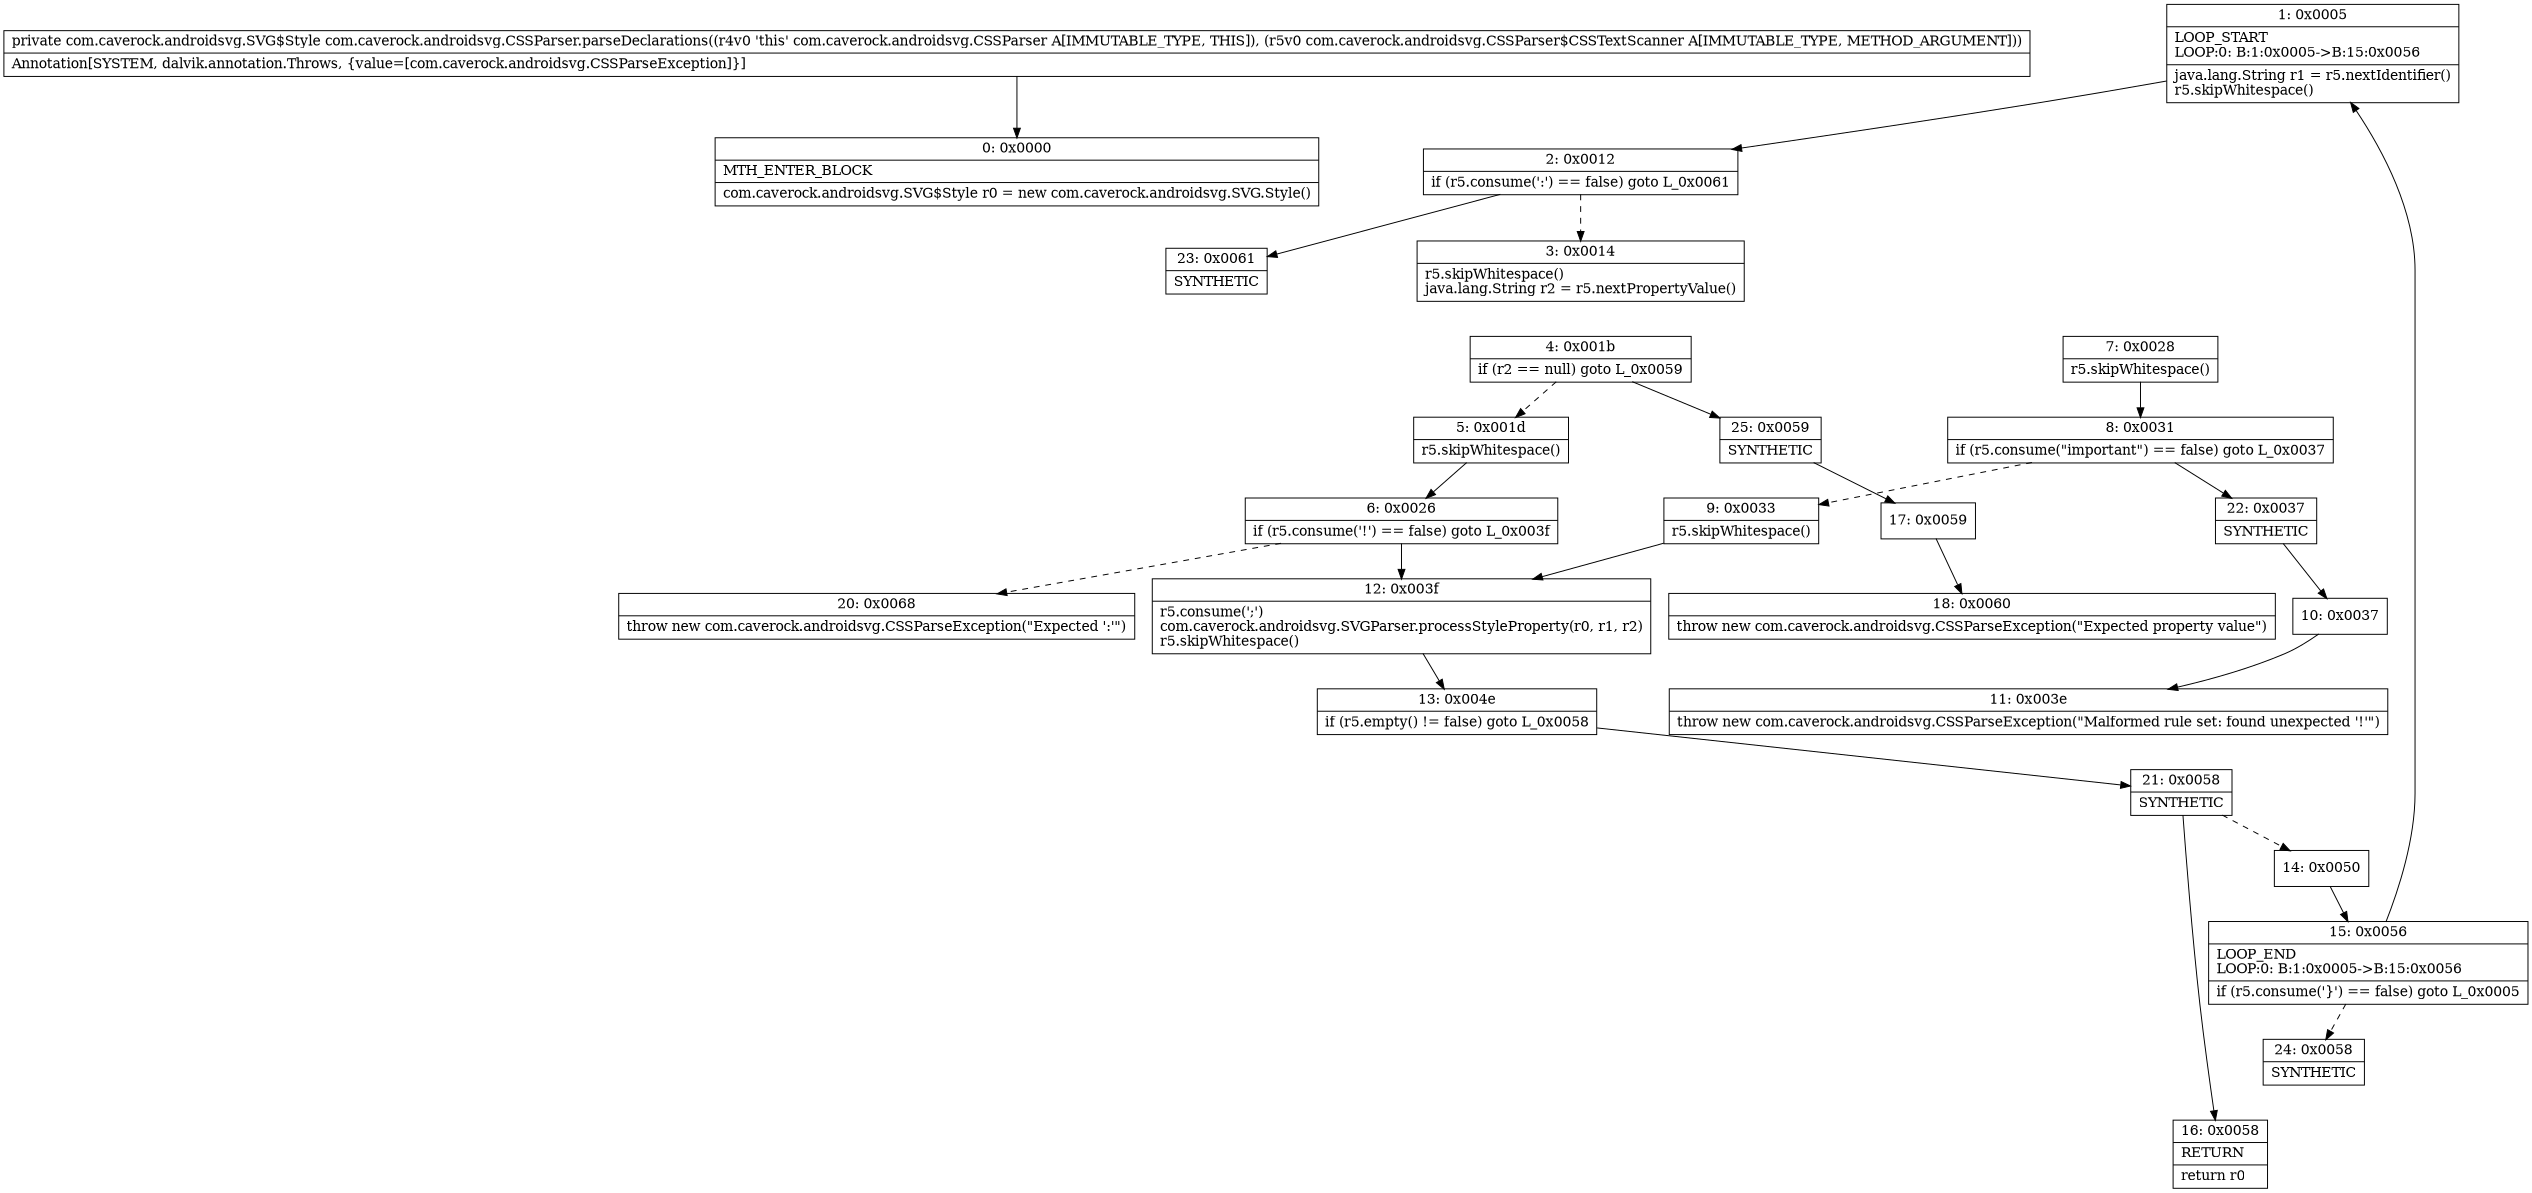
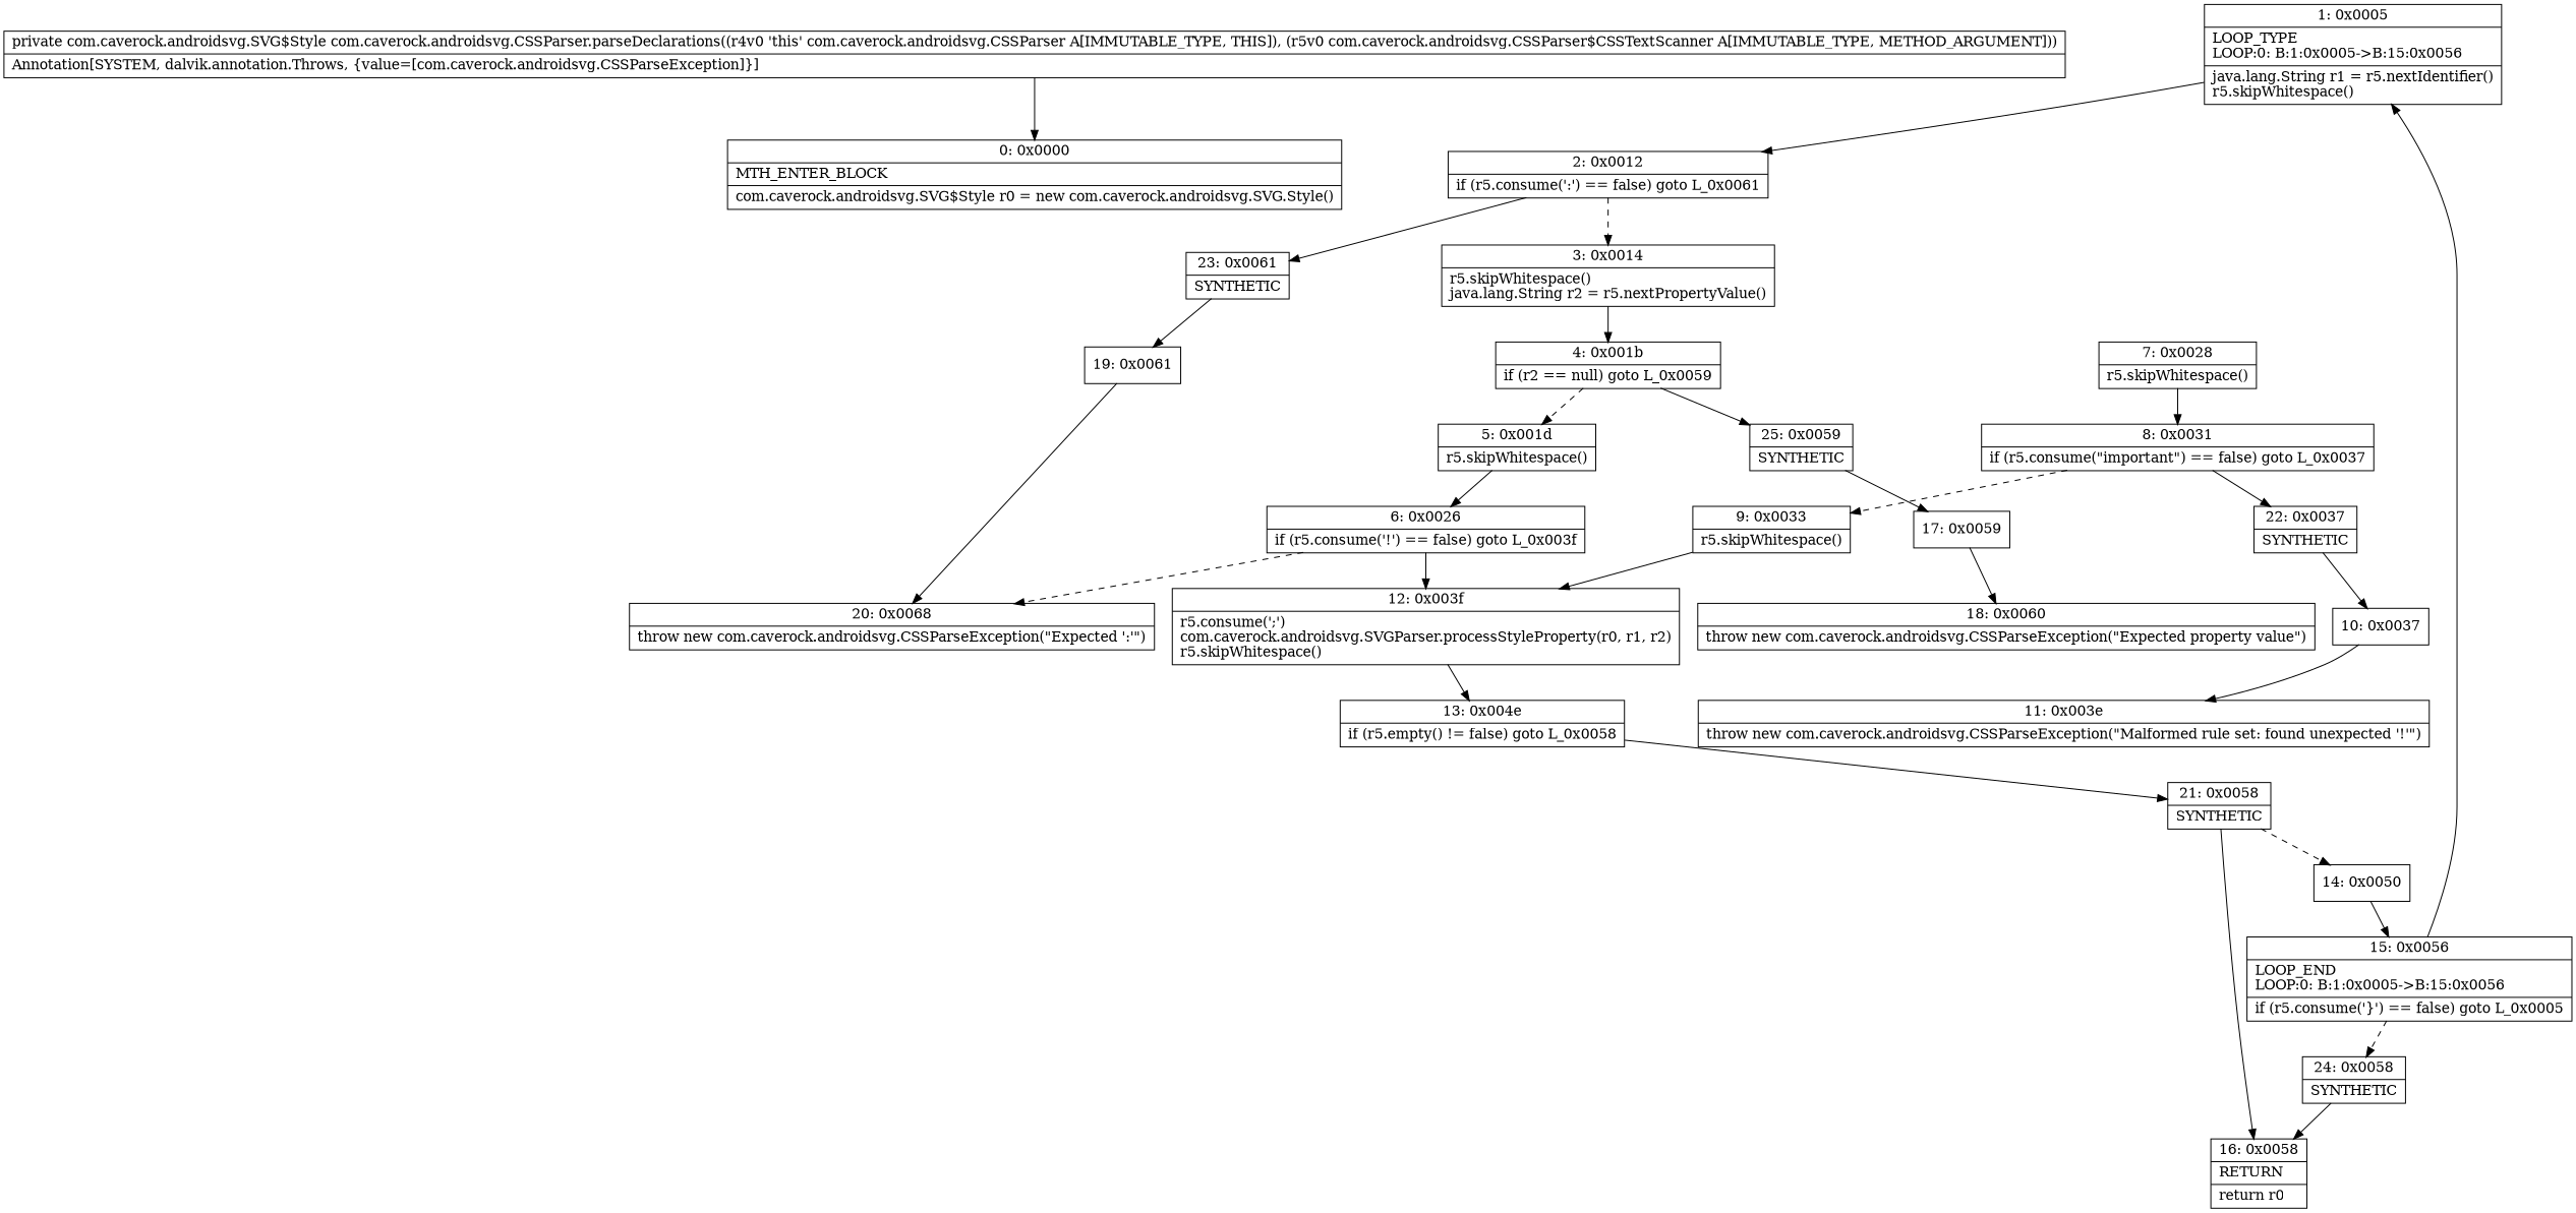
  digraph {
    node [shape=record]
    n1 [label="{0\:\ 0x0000|MTH_ENTER_BLOCK\l|com.caverock.androidsvg.SVG$Style r0 = new com.caverock.androidsvg.SVG.Style()\l}"]
-   n2 [label="{1\:\ 0x0005|LOOP_START\lLOOP:0: B:1:0x0005\-\>B:15:0x0056\l|java.lang.String r1 = r5.nextIdentifier()\lr5.skipWhitespace()\l}"]
+   n2 [label="{1\:\ 0x0005|LOOP_TYPE\lLOOP:0: B:1:0x0005\-\>B:15:0x0056\l|java.lang.String r1 = r5.nextIdentifier()\lr5.skipWhitespace()\l}"]
    n3 [label="{2\:\ 0x0012|if (r5.consume(':') == false) goto L_0x0061\l}"]
    n4 [label="{3\:\ 0x0014|r5.skipWhitespace()\ljava.lang.String r2 = r5.nextPropertyValue()\l}"]
    n5 [label="{23\:\ 0x0061|SYNTHETIC\l}"]
    n6 [label="{4\:\ 0x001b|if (r2 == null) goto L_0x0059\l}"]
+   n7 [label="{19\:\ 0x0061}"]
    n8 [label="{5\:\ 0x001d|r5.skipWhitespace()\l}"]
    n9 [label="{25\:\ 0x0059|SYNTHETIC\l}"]
    n10 [label="{6\:\ 0x0026|if (r5.consume('!') == false) goto L_0x003f\l}"]
    n11 [label="{17\:\ 0x0059}"]
    n12 [label="{12\:\ 0x003f|r5.consume(';')\lcom.caverock.androidsvg.SVGParser.processStyleProperty(r0, r1, r2)\lr5.skipWhitespace()\l}"]
    n13 [label="{20\:\ 0x0068|throw new com.caverock.androidsvg.CSSParseException(\"Expected ':'\")\l}"]
    n14 [label="{7\:\ 0x0028|r5.skipWhitespace()\l}"]
    n15 [label="{8\:\ 0x0031|if (r5.consume(\"important\") == false) goto L_0x0037\l}"]
    n16 [label="{13\:\ 0x004e|if (r5.empty() != false) goto L_0x0058\l}"]
    n17 [label="{9\:\ 0x0033|r5.skipWhitespace()\l}"]
    n18 [label="{22\:\ 0x0037|SYNTHETIC\l}"]
    n19 [label="{10\:\ 0x0037}"]
    n20 [label="{11\:\ 0x003e|throw new com.caverock.androidsvg.CSSParseException(\"Malformed rule set: found unexpected '!'\")\l}"]
    n21 [label="{21\:\ 0x0058|SYNTHETIC\l}"]
    n22 [label="{14\:\ 0x0050}"]
    n23 [label="{15\:\ 0x0056|LOOP_END\lLOOP:0: B:1:0x0005\-\>B:15:0x0056\l|if (r5.consume('\}') == false) goto L_0x0005\l}"]
    n24 [label="{16\:\ 0x0058|RETURN\l|return r0\l}"]
    n25 [label="{24\:\ 0x0058|SYNTHETIC\l}"]
    n26 [label="{18\:\ 0x0060|throw new com.caverock.androidsvg.CSSParseException(\"Expected property value\")\l}"]
    n27 [label="{private com.caverock.androidsvg.SVG$Style com.caverock.androidsvg.CSSParser.parseDeclarations((r4v0 'this' com.caverock.androidsvg.CSSParser A[IMMUTABLE_TYPE, THIS]), (r5v0 com.caverock.androidsvg.CSSParser$CSSTextScanner A[IMMUTABLE_TYPE, METHOD_ARGUMENT]))  | Annotation[SYSTEM, dalvik.annotation.Throws, \{value=[com.caverock.androidsvg.CSSParseException]\}]\l}"]
    n2 -> n3
    n3 -> n4 [style=dashed]
    n3 -> n5
+   n4 -> n6
+   n5 -> n7
    n6 -> n8 [style=dashed]
    n6 -> n9
+   n7 -> n13
    n8 -> n10
    n9 -> n11
    n10 -> n12
    n10 -> n13 [style=dashed]
    n11 -> n26
    n12 -> n16
    n14 -> n15
    n15 -> n17 [style=dashed]
    n15 -> n18
    n16 -> n21
    n17 -> n12
    n18 -> n19
    n19 -> n20
    n21 -> n22 [style=dashed]
    n21 -> n24
    n22 -> n23
    n23 -> n2
    n23 -> n25 [style=dashed]
+   n25 -> n24
    n27 -> n1
  }
